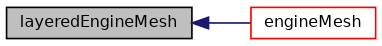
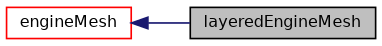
  digraph {
    rankdir=LR
    node [fontname=Helvetica fontsize=10 shape=record]
    n1 [color=black fillcolor=grey75 fontcolor=black height=0.2 label=layeredEngineMesh style=filled width=0.4]
    n2 [color=red height=0.2 label=engineMesh width=0.4]
-   n1 -> n2 [color=midnightblue dir=back fontname=Helvetica fontsize=10 labelfontname=Helvetica labelfontsize=10 style=solid]
+   n2 -> n1 [color=midnightblue dir=back fontname=Helvetica fontsize=10 labelfontname=Helvetica labelfontsize=10 style=solid]
  }
